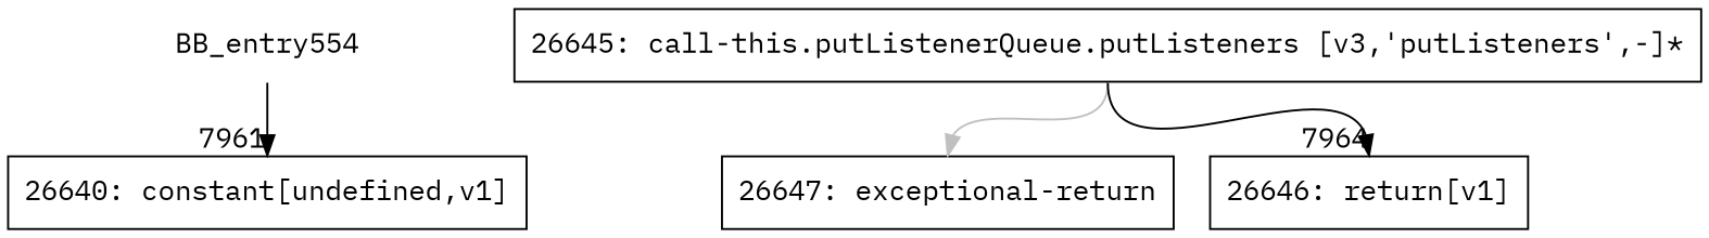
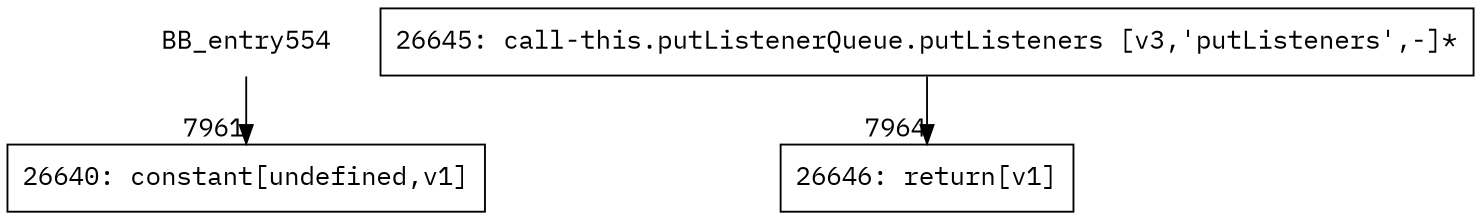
  digraph {
    fontname="IBM Plex Mono"
    rankdir=TD
    node [fontname="IBM Plex Mono" shape=record]
    edge [fontname="IBM Plex Mono" headport=n tailport=s]
    n1 [label=BB_entry554 shape=none]
    n2 [label="{26640: constant[undefined,v1]}"]
    n3 [label="{26645: call-this.putListenerQueue.putListeners [v3,'putListeners',-]*}"]
-   n4 [label="{26647: exceptional-return}"]
    n5 [label="{26646: return[v1]}"]
    n1 -> n2 [headlabel="    7961"]
-   n3 -> n4 [color=gray]
    n3 -> n5 [headlabel="      7964"]
  }
